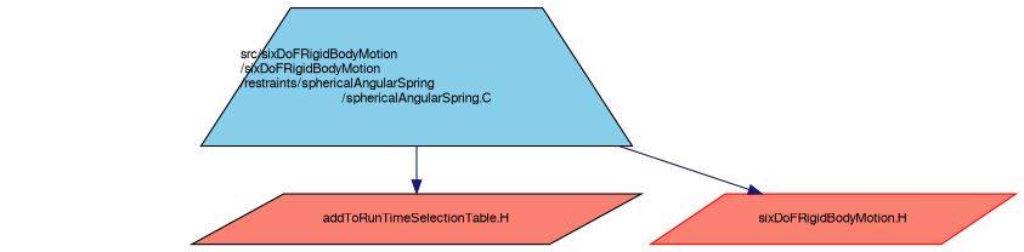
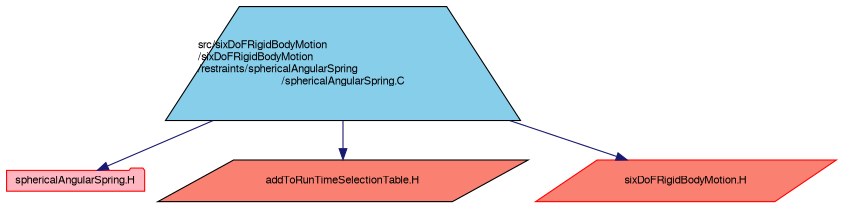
  digraph {
    node [color=black fillcolor=salmon fontname=FreeSans fontsize=10 shape=parallelogram style=filled]
    edge [color=midnightblue fontname=FreeSans fontsize=10 labelfontname=FreeSans labelfontsize=10 style=solid]
    n1 [fillcolor=skyblue fontcolor=black height=0.2 label="src/sixDoFRigidBodyMotion\l/sixDoFRigidBodyMotion\l/restraints/sphericalAngularSpring\l/sphericalAngularSpring.C" shape=trapezium width=0.4]
+   n2 [color=red height=0.2 label="sphericalAngularSpring.H" shape=folder width=0.4 fillcolor=lightpink]
    n3 [height=0.2 label="addToRunTimeSelectionTable.H" width=0.4]
    n4 [color=red height=0.2 label="sixDoFRigidBodyMotion.H" width=0.4]
+   n1 -> n2
    n1 -> n3
    n1 -> n4
  }
